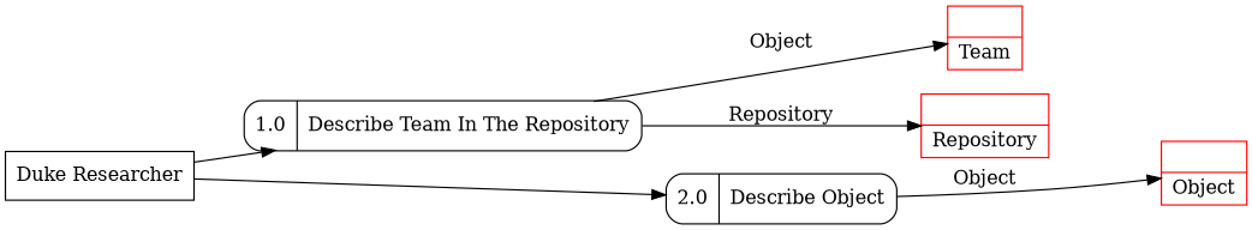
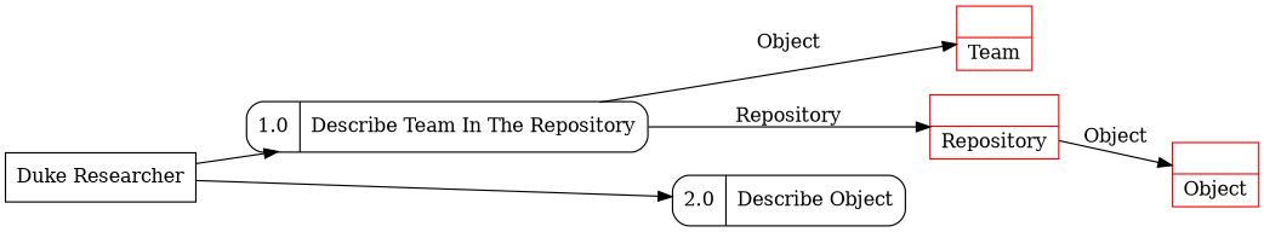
  digraph {
    rankdir=LR
    node [shape=record]
    n1 [color=red label="<f0>  |<f1> Object "]
    n2 [color=red label="<f0>  |<f1> Team "]
    n3 [color=red label="<f0>  |<f1> Repository "]
    n4 [label="Duke Researcher" shape=box]
    n5 [label="{<f0> 1.0|<f1> Describe Team In The Repository }" shape=Mrecord]
    n6 [label="{<f0> 2.0|<f1> Describe Object }" shape=Mrecord]
    n4 -> n5
    n4 -> n6
    n5 -> n2 [label=Object]
    n5 -> n3 [label=Repository]
-   n6 -> n1 [label=Object]
+   n3 -> n1 [label=Object]
  }
